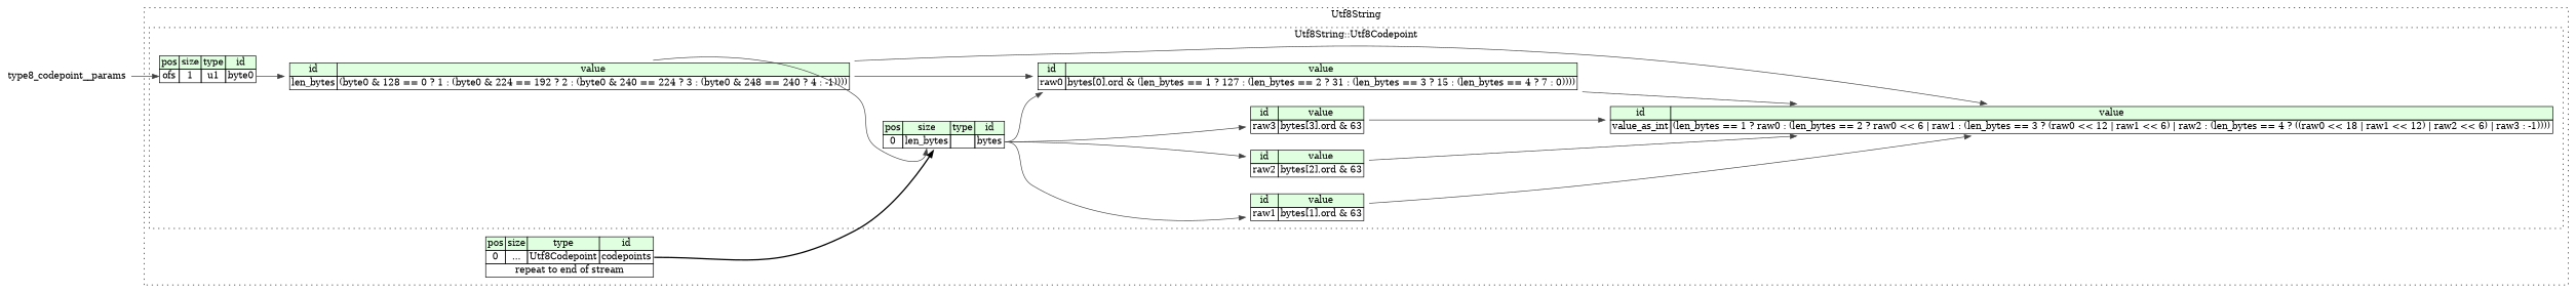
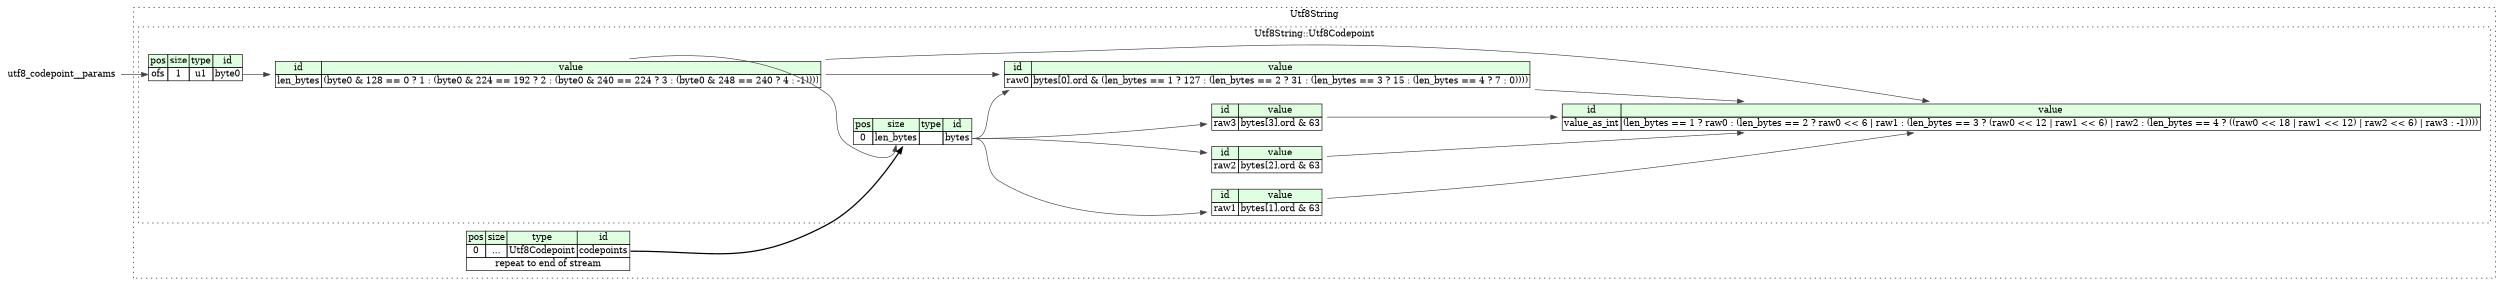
  digraph {
    rankdir=LR
    node [shape=plaintext]
    edge [color="#404040" tailport=bytes_type]
    n1 [label=<<TABLE BORDER="0" CELLBORDER="1" CELLSPACING="0"> 				<TR><TD BGCOLOR="#E0FFE0">pos</TD><TD BGCOLOR="#E0FFE0">size</TD><TD BGCOLOR="#E0FFE0">type</TD><TD BGCOLOR="#E0FFE0">id</TD></TR> 				<TR><TD PORT="bytes_pos">0</TD><TD PORT="bytes_size">len_bytes</TD><TD></TD><TD PORT="bytes_type">bytes</TD></TR> 			</TABLE>>]
    n2 [label=<<TABLE BORDER="0" CELLBORDER="1" CELLSPACING="0"> 				<TR><TD BGCOLOR="#E0FFE0">pos</TD><TD BGCOLOR="#E0FFE0">size</TD><TD BGCOLOR="#E0FFE0">type</TD><TD BGCOLOR="#E0FFE0">id</TD></TR> 				<TR><TD PORT="byte0_pos">ofs</TD><TD PORT="byte0_size">1</TD><TD>u1</TD><TD PORT="byte0_type">byte0</TD></TR> 			</TABLE>>]
    n3 [label=<<TABLE BORDER="0" CELLBORDER="1" CELLSPACING="0"> 				<TR><TD BGCOLOR="#E0FFE0">id</TD><TD BGCOLOR="#E0FFE0">value</TD></TR> 				<TR><TD>len_bytes</TD><TD>(byte0 &amp; 128 == 0 ? 1 : (byte0 &amp; 224 == 192 ? 2 : (byte0 &amp; 240 == 224 ? 3 : (byte0 &amp; 248 == 240 ? 4 : -1))))</TD></TR> 			</TABLE>>]
    n4 [label=<<TABLE BORDER="0" CELLBORDER="1" CELLSPACING="0"> 				<TR><TD BGCOLOR="#E0FFE0">id</TD><TD BGCOLOR="#E0FFE0">value</TD></TR> 				<TR><TD>raw0</TD><TD>bytes[0].ord &amp; (len_bytes == 1 ? 127 : (len_bytes == 2 ? 31 : (len_bytes == 3 ? 15 : (len_bytes == 4 ? 7 : 0))))</TD></TR> 			</TABLE>>]
    n5 [label=<<TABLE BORDER="0" CELLBORDER="1" CELLSPACING="0"> 				<TR><TD BGCOLOR="#E0FFE0">id</TD><TD BGCOLOR="#E0FFE0">value</TD></TR> 				<TR><TD>raw1</TD><TD>bytes[1].ord &amp; 63</TD></TR> 			</TABLE>>]
    n6 [label=<<TABLE BORDER="0" CELLBORDER="1" CELLSPACING="0"> 				<TR><TD BGCOLOR="#E0FFE0">id</TD><TD BGCOLOR="#E0FFE0">value</TD></TR> 				<TR><TD>raw2</TD><TD>bytes[2].ord &amp; 63</TD></TR> 			</TABLE>>]
    n7 [label=<<TABLE BORDER="0" CELLBORDER="1" CELLSPACING="0"> 				<TR><TD BGCOLOR="#E0FFE0">id</TD><TD BGCOLOR="#E0FFE0">value</TD></TR> 				<TR><TD>raw3</TD><TD>bytes[3].ord &amp; 63</TD></TR> 			</TABLE>>]
    n8 [label=<<TABLE BORDER="0" CELLBORDER="1" CELLSPACING="0"> 				<TR><TD BGCOLOR="#E0FFE0">id</TD><TD BGCOLOR="#E0FFE0">value</TD></TR> 				<TR><TD>value_as_int</TD><TD>(len_bytes == 1 ? raw0 : (len_bytes == 2 ? raw0 &lt;&lt; 6 | raw1 : (len_bytes == 3 ? (raw0 &lt;&lt; 12 | raw1 &lt;&lt; 6) | raw2 : (len_bytes == 4 ? ((raw0 &lt;&lt; 18 | raw1 &lt;&lt; 12) | raw2 &lt;&lt; 6) | raw3 : -1))))</TD></TR> 			</TABLE>>]
    n9 [label=<<TABLE BORDER="0" CELLBORDER="1" CELLSPACING="0"> 			<TR><TD BGCOLOR="#E0FFE0">pos</TD><TD BGCOLOR="#E0FFE0">size</TD><TD BGCOLOR="#E0FFE0">type</TD><TD BGCOLOR="#E0FFE0">id</TD></TR> 			<TR><TD PORT="codepoints_pos">0</TD><TD PORT="codepoints_size">...</TD><TD>Utf8Codepoint</TD><TD PORT="codepoints_type">codepoints</TD></TR> 			<TR><TD COLSPAN="4" PORT="codepoints__repeat">repeat to end of stream</TD></TR> 		</TABLE>>]
-   utf8_codepoint__params [label=type8_codepoint__params]
+   utf8_codepoint__params
    subgraph cluster_1 {
      label=Utf8String
      style=dotted
      n9
      subgraph cluster_2 {
        label="Utf8String::Utf8Codepoint"
        style=dotted
        n1
        n2
        n3
        n4
        n5
        n6
        n7
        n8
      }
    }
    n1 -> n4
    n1 -> n5
    n1 -> n6
    n1 -> n7
    n2 -> n3 [tailport=byte0_type]
    n3 -> n1 [headport=bytes_size tailport=len_bytes_type]
    n3 -> n4 [tailport=len_bytes_type]
    n3 -> n8 [tailport=len_bytes_type]
    n4 -> n8 [tailport=raw0_type]
    n5 -> n8 [tailport=raw1_type]
    n6 -> n8 [tailport=raw2_type]
    n7 -> n8 [tailport=raw3_type]
    n9 -> n1 [style=bold tailport=codepoints_type color=""]
    utf8_codepoint__params -> n2 [headport=byte0_pos tailport=ofs_type]
  }
